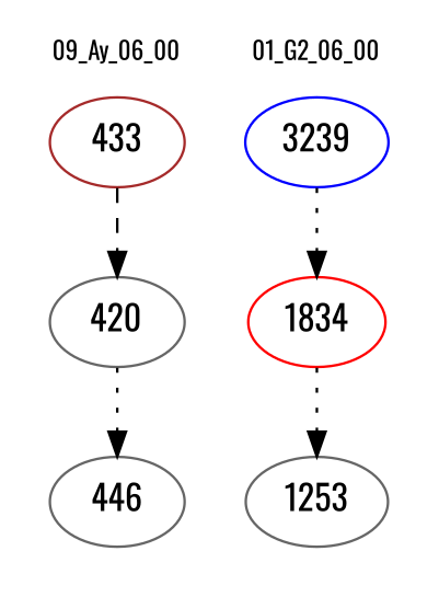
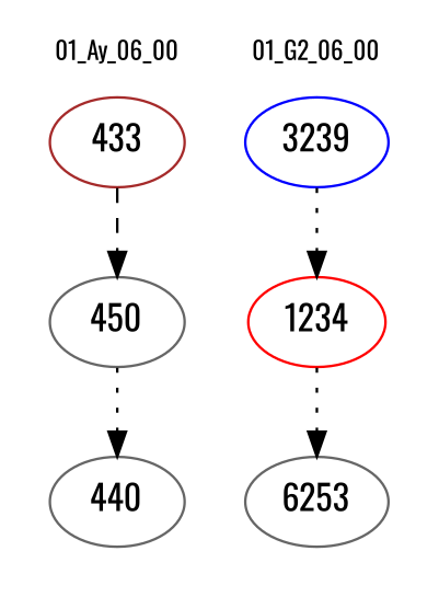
  digraph {
    fontname=Oswald
    node [color=gray40 fontname=Oswald]
    edge [color=black fontname=Oswald style=dotted]
    n1 [color=brown label=433]
-   n2 [label=420]
-   n3 [label=446]
+   n2 [label=450]
+   n3 [label=440]
    n4 [color=blue label=3239]
-   n5 [color=red label=1834]
-   n6 [label=1253]
+   n5 [color=red label=1234]
+   n6 [label=6253]
    subgraph cluster_1 {
      color=white
      fontsize=10
-     label="09_Ay_06_00"
+     label="01_Ay_06_00"
      n1
      n2
      n3
    }
    subgraph cluster_2 {
      color=white
      fontsize=10
      label="01_G2_06_00"
      n4
      n5
      n6
    }
    n1 -> n2 [style=dashed]
    n2 -> n3
    n4 -> n5
    n5 -> n6
  }
